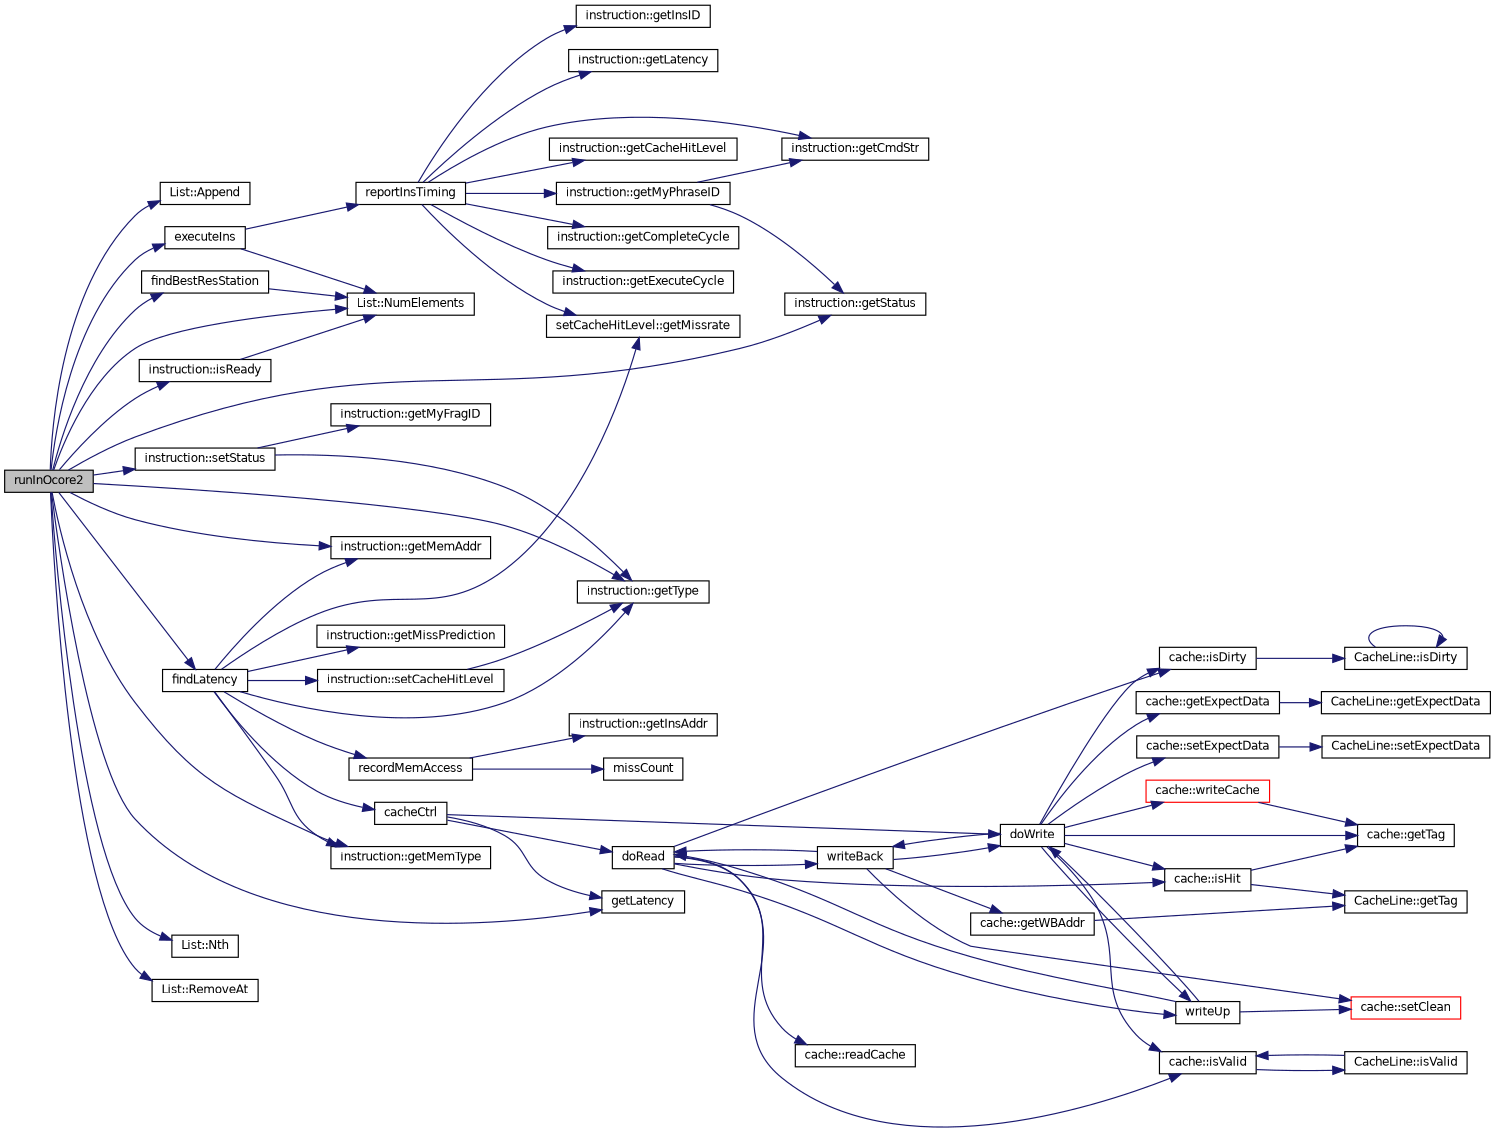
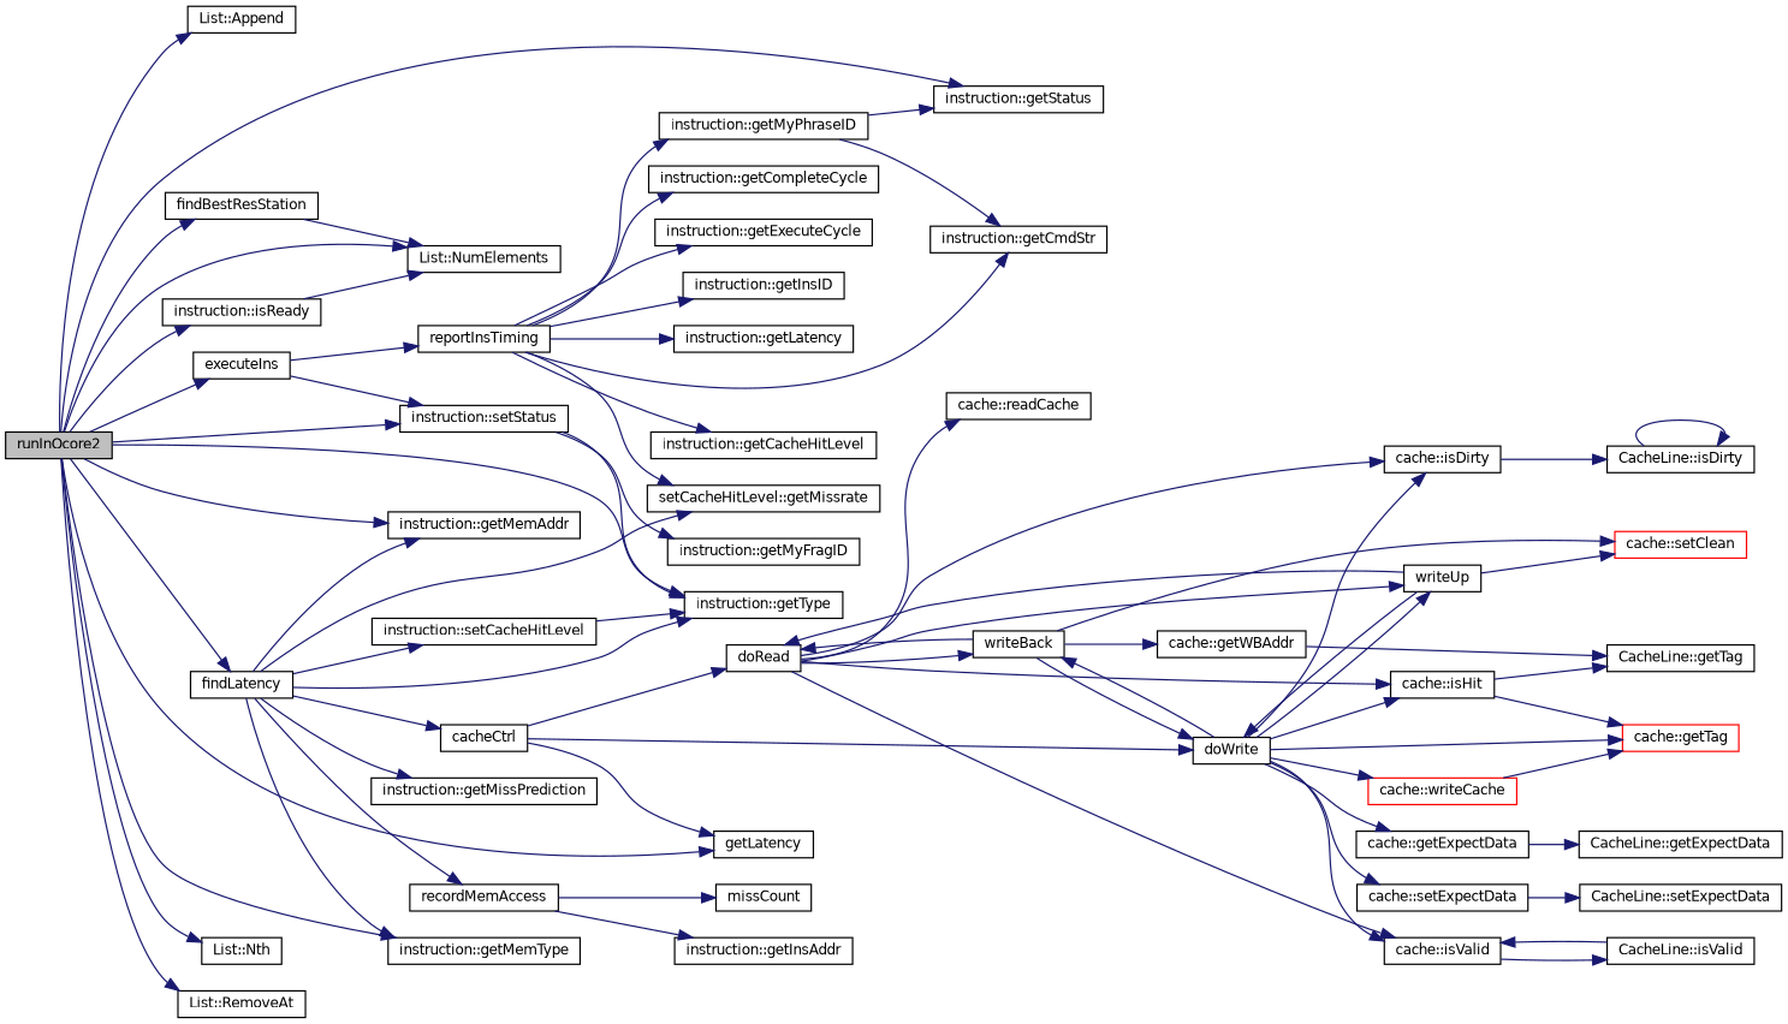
  digraph {
    rankdir=LR
    node [color=black fillcolor=white fontname=Helvetica fontsize=10 shape=record style=filled]
    edge [color=midnightblue fontname=Helvetica fontsize=10 labelfontname=Helvetica labelfontsize=10 style=solid]
    n1 [fillcolor=grey75 fontcolor=black height=0.2 label=runInOcore2 width=0.4]
    n2 [height=0.2 label="List::Append" width=0.4]
    n3 [height=0.2 label=executeIns width=0.4]
    n4 [height=0.2 label="instruction::getStatus" width=0.4]
    n5 [height=0.2 label="instruction::setStatus" width=0.4]
    n6 [height=0.2 label="instruction::getType" width=0.4]
    n7 [height=0.2 label=findBestResStation width=0.4]
    n8 [height=0.2 label="List::NumElements" width=0.4]
    n9 [height=0.2 label=findLatency width=0.4]
    n10 [height=0.2 label=getLatency width=0.4]
    n11 [height=0.2 label="instruction::getMemAddr" width=0.4]
    n12 [height=0.2 label="instruction::getMemType" width=0.4]
    n13 [height=0.2 label="instruction::isReady" width=0.4]
    n14 [height=0.2 label="List::Nth" width=0.4]
    n15 [height=0.2 label="List::RemoveAt" width=0.4]
    n16 [height=0.2 label=reportInsTiming width=0.4]
    n17 [height=0.2 label="instruction::getMyFragID" width=0.4]
    n18 [height=0.2 label="setCacheHitLevel::getMissrate" width=0.4]
    n19 [height=0.2 label=cacheCtrl width=0.4]
    n20 [height=0.2 label="instruction::getMissPrediction" width=0.4]
    n21 [height=0.2 label=recordMemAccess width=0.4]
    n22 [height=0.2 label="instruction::setCacheHitLevel" width=0.4]
    n23 [height=0.2 label="instruction::getCacheHitLevel" width=0.4]
    n24 [height=0.2 label="instruction::getCmdStr" width=0.4]
    n25 [height=0.2 label="instruction::getCompleteCycle" width=0.4]
    n26 [height=0.2 label="instruction::getExecuteCycle" width=0.4]
    n27 [height=0.2 label="instruction::getInsID" width=0.4]
    n28 [height=0.2 label="instruction::getLatency" width=0.4]
    n29 [height=0.2 label="instruction::getMyPhraseID" width=0.4]
    n30 [height=0.2 label=doRead width=0.4]
    n31 [height=0.2 label=doWrite width=0.4]
    n32 [height=0.2 label="instruction::getInsAddr" width=0.4]
    n33 [height=0.2 label=missCount width=0.4]
    n34 [height=0.2 label="cache::isDirty" width=0.4]
    n35 [height=0.2 label="cache::isHit" width=0.4]
    n36 [height=0.2 label="cache::isValid" width=0.4]
    n37 [height=0.2 label="cache::readCache" width=0.4]
    n38 [height=0.2 label=writeBack width=0.4]
    n39 [height=0.2 label=writeUp width=0.4]
-   n40 [height=0.2 label="cache::getTag" width=0.4]
+   n40 [color=red height=0.2 label="cache::getTag" width=0.4]
    n41 [height=0.2 label="cache::getExpectData" width=0.4]
    n42 [height=0.2 label="cache::setExpectData" width=0.4]
    n43 [color=red height=0.2 label="cache::writeCache" width=0.4]
    n44 [height=0.2 label="CacheLine::isDirty" width=0.4]
    n45 [height=0.2 label="CacheLine::getTag" width=0.4]
    n46 [height=0.2 label="CacheLine::isValid" width=0.4]
    n47 [color=red height=0.2 label="cache::setClean" width=0.4]
    n48 [height=0.2 label="cache::getWBAddr" width=0.4]
    n49 [height=0.2 label="CacheLine::getExpectData" width=0.4]
    n50 [height=0.2 label="CacheLine::setExpectData" width=0.4]
    n1 -> n2
    n1 -> n3
    n1 -> n4
    n1 -> n5
    n1 -> n6
    n1 -> n7
    n1 -> n8
    n1 -> n9
    n1 -> n10
    n1 -> n11
    n1 -> n12
    n1 -> n13
    n1 -> n14
    n1 -> n15
-   n3 -> n8
+   n3 -> n5
    n3 -> n16
    n5 -> n6
    n5 -> n17
    n7 -> n8
    n9 -> n6
    n9 -> n11
    n9 -> n12
    n9 -> n18
    n9 -> n19
    n9 -> n20
    n9 -> n21
    n9 -> n22
    n13 -> n8
    n16 -> n18
    n16 -> n23
    n16 -> n24
    n16 -> n25
    n16 -> n26
    n16 -> n27
    n16 -> n28
    n16 -> n29
    n19 -> n10
    n19 -> n30
    n19 -> n31
    n21 -> n32
    n21 -> n33
    n22 -> n6
    n29 -> n4
    n29 -> n24
    n30 -> n34
    n30 -> n35
    n30 -> n36
    n30 -> n37
    n30 -> n38
    n30 -> n39
    n31 -> n34
    n31 -> n35
    n31 -> n36
    n31 -> n38
    n31 -> n39
    n31 -> n40
    n31 -> n41
    n31 -> n42
    n31 -> n43
    n34 -> n44
    n35 -> n40
    n35 -> n45
    n36 -> n46
    n38 -> n30
    n38 -> n31
    n38 -> n47
    n38 -> n48
    n39 -> n30
    n39 -> n31
    n39 -> n47
    n41 -> n49
    n42 -> n50
    n43 -> n40
    n44 -> n44
    n46 -> n36
    n48 -> n45
  }
